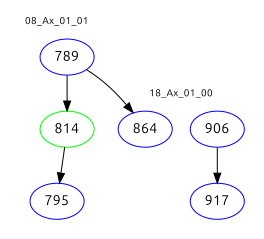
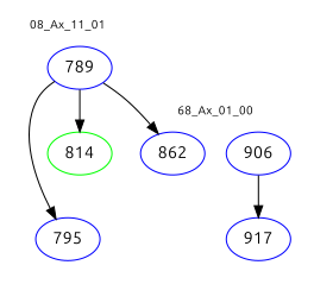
  digraph {
    fontname=Ubuntu
    node [color=blue fontname=Ubuntu]
    edge [color=black fontname=Ubuntu]
    n1 [label=789]
    n2 [label=795]
    n3 [color=green label=814]
    n4 [label=906]
-   n5 [label=864]
+   n5 [label=862]
    n6 [label=917]
    subgraph cluster_1 {
      color=white
      fontsize=10
-     label="08_Ax_01_01"
+     label="08_Ax_11_01"
      n1
      n2
      n3
    }
    subgraph cluster_2 {
      color=white
      fontsize=10
-     label="18_Ax_01_00"
+     label="68_Ax_01_00"
      n4
      n5
      n6
    }
-   n3 -> n2
+   n1 -> n2
    n1 -> n3
    n1 -> n5
    n4 -> n6
  }
